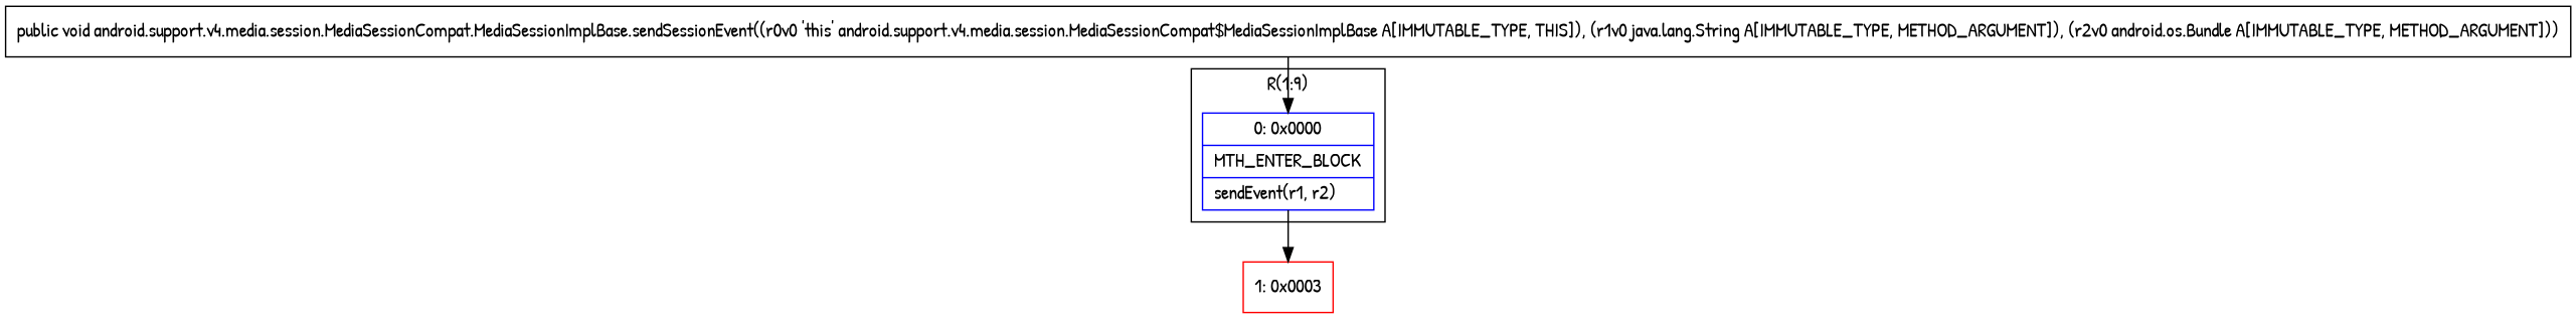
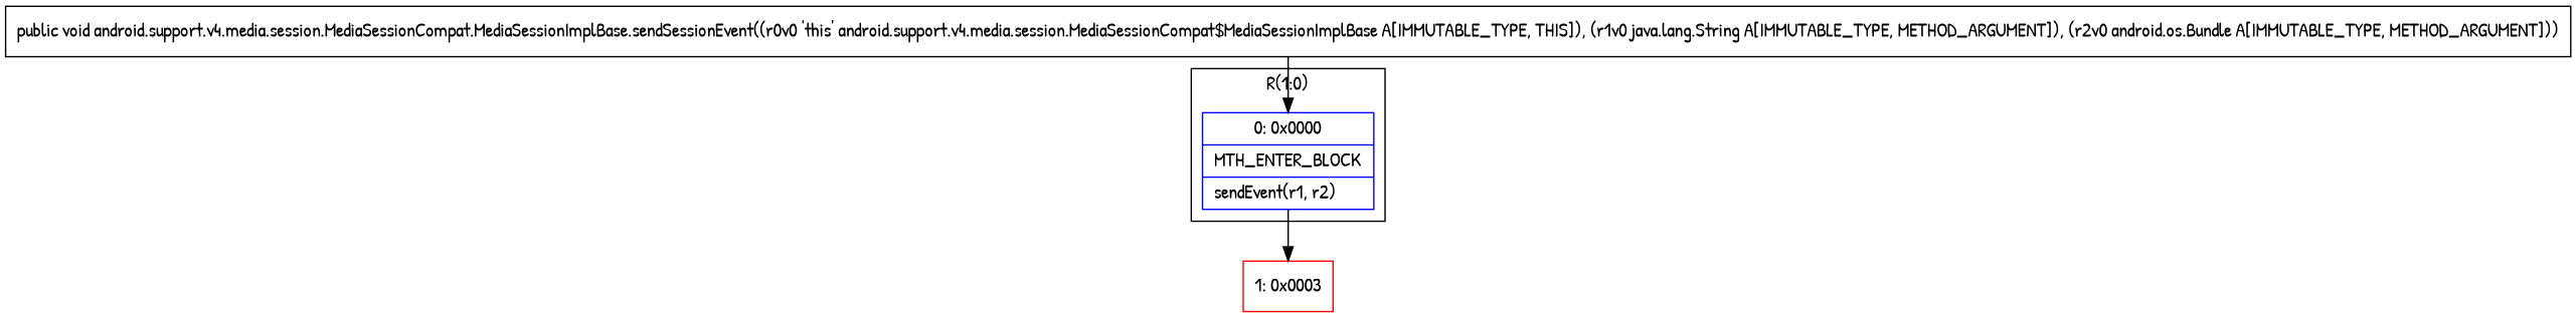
  digraph {
    fontname="Patrick Hand"
    node [shape=record fontname="Patrick Hand"]
    edge [fontname="Patrick Hand"]
    n1 [color=blue label="{0\:\ 0x0000|MTH_ENTER_BLOCK\l|sendEvent(r1, r2)\l}"]
    n2 [color=red label="{1\:\ 0x0003}"]
    n3 [label="{public void android.support.v4.media.session.MediaSessionCompat.MediaSessionImplBase.sendSessionEvent((r0v0 'this' android.support.v4.media.session.MediaSessionCompat$MediaSessionImplBase A[IMMUTABLE_TYPE, THIS]), (r1v0 java.lang.String A[IMMUTABLE_TYPE, METHOD_ARGUMENT]), (r2v0 android.os.Bundle A[IMMUTABLE_TYPE, METHOD_ARGUMENT])) }"]
    subgraph cluster_1 {
-     label="R(1:9)"
+     label="R(1:0)"
      n1
    }
    n1 -> n2
    n3 -> n1
  }
